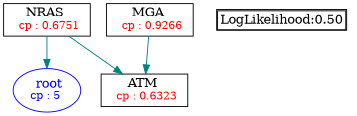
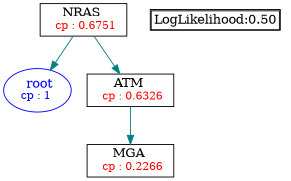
  digraph {
    fontsize=10
    node [shape=box]
    edge [color=teal]
-   n1 [color=Blue label=<<font color='Blue'> root</font><br/><font color='Blue' POINT-SIZE='12'>cp : 5 </font>> shape=oval]
+   n1 [color=Blue label=<<font color='Blue'> root</font><br/><font color='Blue' POINT-SIZE='12'>cp : 1 </font>> shape=oval]
    n2 [label=<NRAS <br/> <font color='Red' POINT-SIZE='12'> cp : 0.6751 </font>>]
-   n3 [label=<ATM <br/> <font color='Red' POINT-SIZE='12'> cp : 0.6323 </font>>]
-   n4 [label=<MGA <br/> <font color='Red' POINT-SIZE='12'> cp : 0.9266 </font>>]
+   n3 [label=<ATM <br/> <font color='Red' POINT-SIZE='12'> cp : 0.6326 </font>>]
+   n4 [label=<MGA <br/> <font color='Red' POINT-SIZE='12'> cp : 0.2266 </font>>]
    n5 [label=<<TABLE BORDER="1" CELLBORDER="1" CELLSPACING="0" >     <TR><TD ALIGN="LEFT">LogLikelihood:0.50</TD></TR>     </TABLE>> shape=plaintext]
    n2 -> n1
    n2 -> n3
-   n4 -> n3
+   n3 -> n4
  }
